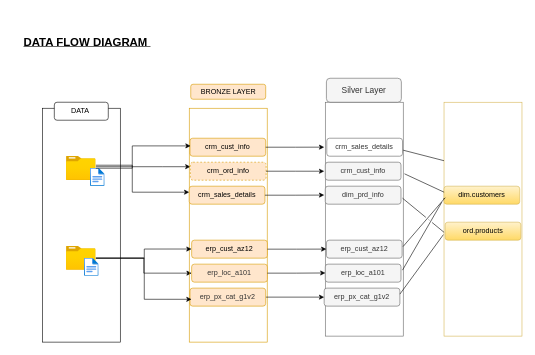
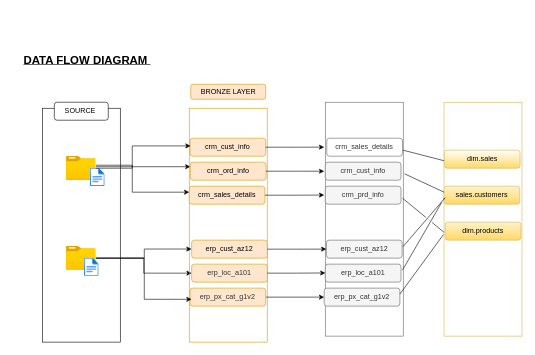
  <mxCell id="0" />
  <mxCell id="1" parent="0" />
- <mxCell id="2" value="&lt;font style=&quot;font-size: 19px;&quot;&gt;&lt;b&gt;&lt;u&gt;DATA FLOW DIAGRAM&amp;nbsp;&lt;/u&gt;&lt;/b&gt;&lt;/font&gt;" style="text;html=1;align=center;verticalAlign=middle;whiteSpace=wrap;rounded=0;" parent="1" vertex="1"><mxGeometry y="20" width="250" height="100" as="geometry" x="20" /></mxCell>
+ <mxCell id="2" value="&lt;font style=&quot;font-size: 19px;&quot;&gt;&lt;b&gt;&lt;u&gt;DATA FLOW DIAGRAM&amp;nbsp;&lt;/u&gt;&lt;/b&gt;&lt;/font&gt;" style="text;html=1;align=center;verticalAlign=middle;whiteSpace=wrap;rounded=0;" parent="1" vertex="1"><mxGeometry x="20" y="50" width="250" height="100" as="geometry" /></mxCell>
  <mxCell id="3" value="" style="rounded=0;whiteSpace=wrap;html=1;" parent="1" vertex="1"><mxGeometry x="70" y="180" width="130" height="390" as="geometry" /></mxCell>
- <mxCell id="4" value="DATA&amp;nbsp;" style="rounded=1;whiteSpace=wrap;html=1;" parent="1" vertex="1"><mxGeometry x="90" y="170" width="90" height="30" as="geometry" /></mxCell>
+ <mxCell id="4" value="SOURCE&amp;nbsp;" style="rounded=1;whiteSpace=wrap;html=1;" parent="1" vertex="1"><mxGeometry x="90" y="170" width="90" height="30" as="geometry" /></mxCell>
  <mxCell id="5" style="edgeStyle=orthogonalEdgeStyle;rounded=0;orthogonalLoop=1;jettySize=auto;html=1;entryX=0;entryY=0.25;entryDx=0;entryDy=0;" parent="1" source="7" target="15" edge="1"><mxGeometry relative="1" as="geometry"><Array as="points"><mxPoint x="270" y="278" /></Array></mxGeometry></mxCell>
  <mxCell id="6" style="edgeStyle=orthogonalEdgeStyle;rounded=0;orthogonalLoop=1;jettySize=auto;html=1;entryX=0;entryY=0.5;entryDx=0;entryDy=0;" parent="1" edge="1"><mxGeometry relative="1" as="geometry"><mxPoint x="159.29" y="275" as="sourcePoint" /><mxPoint x="315" y="320" as="targetPoint" /><Array as="points"><mxPoint x="220" y="275" /><mxPoint x="220" y="320" /></Array></mxGeometry></mxCell>
  <mxCell id="7" value="" style="image;aspect=fixed;html=1;points=[];align=center;fontSize=12;image=img/lib/azure2/general/Folder_Blank.svg;" parent="1" vertex="1"><mxGeometry x="110" y="260" width="49.29" height="40" as="geometry" /></mxCell>
  <mxCell id="8" style="edgeStyle=orthogonalEdgeStyle;rounded=0;orthogonalLoop=1;jettySize=auto;html=1;" parent="1" source="9" target="19" edge="1"><mxGeometry relative="1" as="geometry" /></mxCell>
  <mxCell id="9" value="" style="image;aspect=fixed;html=1;points=[];align=center;fontSize=12;image=img/lib/azure2/general/Folder_Blank.svg;" parent="1" vertex="1"><mxGeometry x="110" y="410" width="49.29" height="40" as="geometry" /></mxCell>
  <mxCell id="10" value="" style="image;aspect=fixed;html=1;points=[];align=center;fontSize=12;image=img/lib/azure2/general/File.svg;" parent="1" vertex="1"><mxGeometry x="150" y="280" width="24.35" height="30" as="geometry" /></mxCell>
  <mxCell id="11" value="" style="image;aspect=fixed;html=1;points=[];align=center;fontSize=12;image=img/lib/azure2/general/File.svg;" parent="1" vertex="1"><mxGeometry x="140" y="430" width="24.35" height="30" as="geometry" /></mxCell>
  <mxCell id="12" value="" style="rounded=0;whiteSpace=wrap;html=1;fillColor=none;strokeColor=#d79b00;" parent="1" vertex="1"><mxGeometry x="315" y="180" width="130" height="390" as="geometry" /></mxCell>
  <mxCell id="13" value="BRONZE LAYER" style="rounded=1;whiteSpace=wrap;html=1;fillColor=#ffe6cc;strokeColor=#d79b00;" parent="1" vertex="1"><mxGeometry x="317.5" y="140" width="125" height="25" as="geometry" /></mxCell>
  <mxCell id="14" value="crm_cust_info" style="rounded=1;whiteSpace=wrap;html=1;fillColor=#ffe6cc;strokeColor=#d79b00;" parent="1" vertex="1"><mxGeometry x="316.25" y="230" width="126.25" height="30" as="geometry" /></mxCell>
- <mxCell id="15" value="crm_ord_info" style="rounded=1;whiteSpace=wrap;html=1;fillColor=#ffe6cc;strokeColor=#d79b00;dashed=1;" parent="1" vertex="1"><mxGeometry x="316.88" y="270" width="126.25" height="30" as="geometry" /></mxCell>
+ <mxCell id="15" value="crm_ord_info" style="rounded=1;whiteSpace=wrap;html=1;fillColor=#ffe6cc;strokeColor=#d79b00;" parent="1" vertex="1"><mxGeometry x="316.88" y="270" width="126.25" height="30" as="geometry" /></mxCell>
  <mxCell id="16" value="crm_sales_details" style="rounded=1;whiteSpace=wrap;html=1;fillColor=#ffe6cc;strokeColor=#d79b00;" parent="1" vertex="1"><mxGeometry x="315" y="310" width="126.25" height="30" as="geometry" /></mxCell>
  <mxCell id="17" style="edgeStyle=orthogonalEdgeStyle;rounded=0;orthogonalLoop=1;jettySize=auto;html=1;entryX=0.017;entryY=0.161;entryDx=0;entryDy=0;entryPerimeter=0;" parent="1" source="7" target="12" edge="1"><mxGeometry relative="1" as="geometry"><Array as="points"><mxPoint x="220" y="280" /><mxPoint x="220" y="243" /></Array></mxGeometry></mxCell>
  <mxCell id="18" value="erp_cust_az12" style="rounded=1;whiteSpace=wrap;html=1;fillColor=#ffe6cc;strokeColor=#d79b00;" parent="1" vertex="1"><mxGeometry x="319" y="400" width="126.25" height="30" as="geometry" /></mxCell>
  <mxCell id="19" value="&lt;span style=&quot;color: rgb(51, 51, 51);&quot;&gt;erp_loc_a101&lt;/span&gt;" style="rounded=1;whiteSpace=wrap;html=1;fillColor=#ffe6cc;strokeColor=#d79b00;" parent="1" vertex="1"><mxGeometry x="319" y="440" width="126.25" height="30" as="geometry" /></mxCell>
  <mxCell id="20" style="edgeStyle=orthogonalEdgeStyle;rounded=0;orthogonalLoop=1;jettySize=auto;html=1;entryX=0;entryY=0.5;entryDx=0;entryDy=0;" parent="1" source="21" target="31" edge="1"><mxGeometry relative="1" as="geometry" /></mxCell>
  <mxCell id="21" value="&lt;span style=&quot;color: rgb(51, 51, 51);&quot;&gt;erp_px_cat_g1v2&lt;/span&gt;" style="rounded=1;whiteSpace=wrap;html=1;fillColor=#ffe6cc;strokeColor=#d79b00;" parent="1" vertex="1"><mxGeometry x="316.25" y="480" width="126.25" height="30" as="geometry" /></mxCell>
  <mxCell id="22" style="edgeStyle=orthogonalEdgeStyle;rounded=0;orthogonalLoop=1;jettySize=auto;html=1;entryX=0.029;entryY=0.602;entryDx=0;entryDy=0;entryPerimeter=0;" parent="1" source="9" target="12" edge="1"><mxGeometry relative="1" as="geometry"><Array as="points"><mxPoint x="240" y="430" /><mxPoint x="240" y="415" /></Array></mxGeometry></mxCell>
  <mxCell id="23" style="edgeStyle=orthogonalEdgeStyle;rounded=0;orthogonalLoop=1;jettySize=auto;html=1;entryX=0.029;entryY=0.817;entryDx=0;entryDy=0;entryPerimeter=0;" parent="1" source="9" target="12" edge="1"><mxGeometry relative="1" as="geometry"><Array as="points"><mxPoint x="240" y="430" /><mxPoint x="240" y="499" /></Array></mxGeometry></mxCell>
  <mxCell id="24" value="" style="rounded=0;whiteSpace=wrap;html=1;fillColor=none;strokeColor=#666666;fontColor=#333333;" parent="1" vertex="1"><mxGeometry x="541.87" y="170" width="130" height="390" as="geometry" /></mxCell>
- <mxCell id="25" value="&lt;font style=&quot;font-size: 14px;&quot;&gt;Silver Layer&lt;/font&gt;" style="rounded=1;whiteSpace=wrap;html=1;fillColor=#f5f5f5;strokeColor=#666666;fontColor=#333333;" parent="1" vertex="1"><mxGeometry x="543.75" y="130" width="125" height="40" as="geometry" /></mxCell>
  <mxCell id="26" value="crm_sales_details" style="rounded=1;whiteSpace=wrap;html=1;fillColor=default;strokeColor=#666666;fontColor=#333333;" parent="1" vertex="1"><mxGeometry x="544.38" y="230" width="126.25" height="30" as="geometry" /></mxCell>
  <mxCell id="27" value="crm_cust_info" style="rounded=1;whiteSpace=wrap;html=1;fillColor=#f5f5f5;strokeColor=#666666;fontColor=#333333;" parent="1" vertex="1"><mxGeometry x="541.87" y="270" width="126.25" height="30" as="geometry" /></mxCell>
- <mxCell id="28" value="dim_prd_info" style="rounded=1;whiteSpace=wrap;html=1;fillColor=#f5f5f5;strokeColor=#666666;fontColor=#333333;" parent="1" vertex="1"><mxGeometry x="541.87" y="310" width="126.25" height="30" as="geometry" /></mxCell>
+ <mxCell id="28" value="crm_prd_info" style="rounded=1;whiteSpace=wrap;html=1;fillColor=#f5f5f5;strokeColor=#666666;fontColor=#333333;" parent="1" vertex="1"><mxGeometry x="541.87" y="310" width="126.25" height="30" as="geometry" /></mxCell>
  <mxCell id="29" value="erp_cust_az12" style="rounded=1;whiteSpace=wrap;html=1;fillColor=#f5f5f5;strokeColor=#666666;fontColor=#333333;" parent="1" vertex="1"><mxGeometry x="543.75" y="400" width="126.25" height="30" as="geometry" /></mxCell>
  <mxCell id="30" value="erp_loc_a101" style="rounded=1;whiteSpace=wrap;html=1;fillColor=#f5f5f5;strokeColor=#666666;fontColor=#333333;" parent="1" vertex="1"><mxGeometry x="541.87" y="440" width="126.25" height="30" as="geometry" /></mxCell>
  <mxCell id="31" value="erp_px_cat_g1v2" style="rounded=1;whiteSpace=wrap;html=1;fillColor=#f5f5f5;strokeColor=#666666;fontColor=#333333;" parent="1" vertex="1"><mxGeometry x="540" y="480" width="126.25" height="30" as="geometry" /></mxCell>
  <mxCell id="32" style="edgeStyle=orthogonalEdgeStyle;rounded=0;orthogonalLoop=1;jettySize=auto;html=1;entryX=-0.014;entryY=0.295;entryDx=0;entryDy=0;entryPerimeter=0;" parent="1" source="15" target="24" edge="1"><mxGeometry relative="1" as="geometry" /></mxCell>
  <mxCell id="33" style="edgeStyle=orthogonalEdgeStyle;rounded=0;orthogonalLoop=1;jettySize=auto;html=1;entryX=-0.014;entryY=0.192;entryDx=0;entryDy=0;entryPerimeter=0;" parent="1" source="14" target="24" edge="1"><mxGeometry relative="1" as="geometry" /></mxCell>
  <mxCell id="34" style="edgeStyle=orthogonalEdgeStyle;rounded=0;orthogonalLoop=1;jettySize=auto;html=1;entryX=-0.014;entryY=0.397;entryDx=0;entryDy=0;entryPerimeter=0;" parent="1" source="16" target="24" edge="1"><mxGeometry relative="1" as="geometry" /></mxCell>
  <mxCell id="35" style="edgeStyle=orthogonalEdgeStyle;rounded=0;orthogonalLoop=1;jettySize=auto;html=1;entryX=0.013;entryY=0.628;entryDx=0;entryDy=0;entryPerimeter=0;" parent="1" source="18" target="24" edge="1"><mxGeometry relative="1" as="geometry" /></mxCell>
  <mxCell id="36" style="edgeStyle=orthogonalEdgeStyle;rounded=0;orthogonalLoop=1;jettySize=auto;html=1;entryX=0.001;entryY=0.73;entryDx=0;entryDy=0;entryPerimeter=0;" parent="1" source="19" target="24" edge="1"><mxGeometry relative="1" as="geometry" /></mxCell>
  <mxCell id="37" value="" style="rounded=0;whiteSpace=wrap;html=1;fillColor=none;strokeColor=#d6b656;gradientColor=#ffd966;" vertex="1" parent="1"><mxGeometry x="739.87" y="170" width="130" height="390" as="geometry" /></mxCell>
- <mxCell id="39" value="dim.customers" style="rounded=1;whiteSpace=wrap;html=1;fillColor=#fff2cc;strokeColor=#d6b656;gradientColor=#ffd966;" vertex="1" parent="1"><mxGeometry x="739.87" y="310" width="126.25" height="30" as="geometry" /></mxCell>
- <mxCell id="40" value="ord.products" style="rounded=1;whiteSpace=wrap;html=1;fillColor=#fff2cc;strokeColor=#d6b656;gradientColor=#ffd966;" vertex="1" parent="1"><mxGeometry x="741.75" y="370" width="126.25" height="30" as="geometry" /></mxCell>
+ <mxCell id="38" value="dim.sales" style="rounded=1;whiteSpace=wrap;html=1;fillColor=default;strokeColor=#d6b656;gradientColor=#ffd966;" vertex="1" parent="1"><mxGeometry x="740.5" y="250" width="126.25" height="30" as="geometry" /></mxCell>
+ <mxCell id="39" value="sales.customers" style="rounded=1;whiteSpace=wrap;html=1;fillColor=#fff2cc;strokeColor=#d6b656;gradientColor=#ffd966;" vertex="1" parent="1"><mxGeometry x="739.87" y="310" width="126.25" height="30" as="geometry" /></mxCell>
+ <mxCell id="40" value="dim.products" style="rounded=1;whiteSpace=wrap;html=1;fillColor=#fff2cc;strokeColor=#d6b656;gradientColor=#ffd966;" vertex="1" parent="1"><mxGeometry x="741.75" y="370" width="126.25" height="30" as="geometry" /></mxCell>
  <mxCell id="41" value="" style="endArrow=none;html=1;rounded=0;entryX=0;entryY=0.25;entryDx=0;entryDy=0;jumpStyle=gap;" edge="1" parent="1" target="37"><mxGeometry width="50" height="50" relative="1" as="geometry"><mxPoint x="671.87" y="250" as="sourcePoint" /><mxPoint x="731.87" y="230" as="targetPoint" /></mxGeometry></mxCell>
  <mxCell id="42" value="" style="endArrow=none;html=1;rounded=0;exitX=1.016;exitY=0.306;exitDx=0;exitDy=0;exitPerimeter=0;jumpStyle=gap;" edge="1" parent="1" source="24"><mxGeometry width="50" height="50" relative="1" as="geometry"><mxPoint x="690" y="370" as="sourcePoint" /><mxPoint x="740" y="320" as="targetPoint" /></mxGeometry></mxCell>
  <mxCell id="43" value="" style="endArrow=none;html=1;rounded=0;entryX=0.998;entryY=0.617;entryDx=0;entryDy=0;entryPerimeter=0;exitX=0.016;exitY=0.408;exitDx=0;exitDy=0;exitPerimeter=0;jumpStyle=gap;" edge="1" parent="1" source="37" target="24"><mxGeometry width="50" height="50" relative="1" as="geometry"><mxPoint x="690" y="350" as="sourcePoint" /><mxPoint x="700" y="360" as="targetPoint" /></mxGeometry></mxCell>
  <mxCell id="44" value="" style="endArrow=none;html=1;rounded=0;jumpStyle=gap;" edge="1" parent="1"><mxGeometry width="50" height="50" relative="1" as="geometry"><mxPoint x="670.63" y="450" as="sourcePoint" /><mxPoint x="740" y="330" as="targetPoint" /></mxGeometry></mxCell>
  <mxCell id="45" value="" style="endArrow=none;html=1;rounded=0;entryX=-0.008;entryY=0.566;entryDx=0;entryDy=0;entryPerimeter=0;jumpStyle=gap;" edge="1" parent="1" target="37"><mxGeometry width="50" height="50" relative="1" as="geometry"><mxPoint x="666.25" y="490" as="sourcePoint" /><mxPoint x="730" y="390" as="targetPoint" /></mxGeometry></mxCell>
  <mxCell id="46" value="" style="endArrow=none;html=1;rounded=0;jumpStyle=gap;" edge="1" parent="1"><mxGeometry width="50" height="50" relative="1" as="geometry"><mxPoint x="670.63" y="330" as="sourcePoint" /><mxPoint x="740" y="387" as="targetPoint" /></mxGeometry></mxCell>
